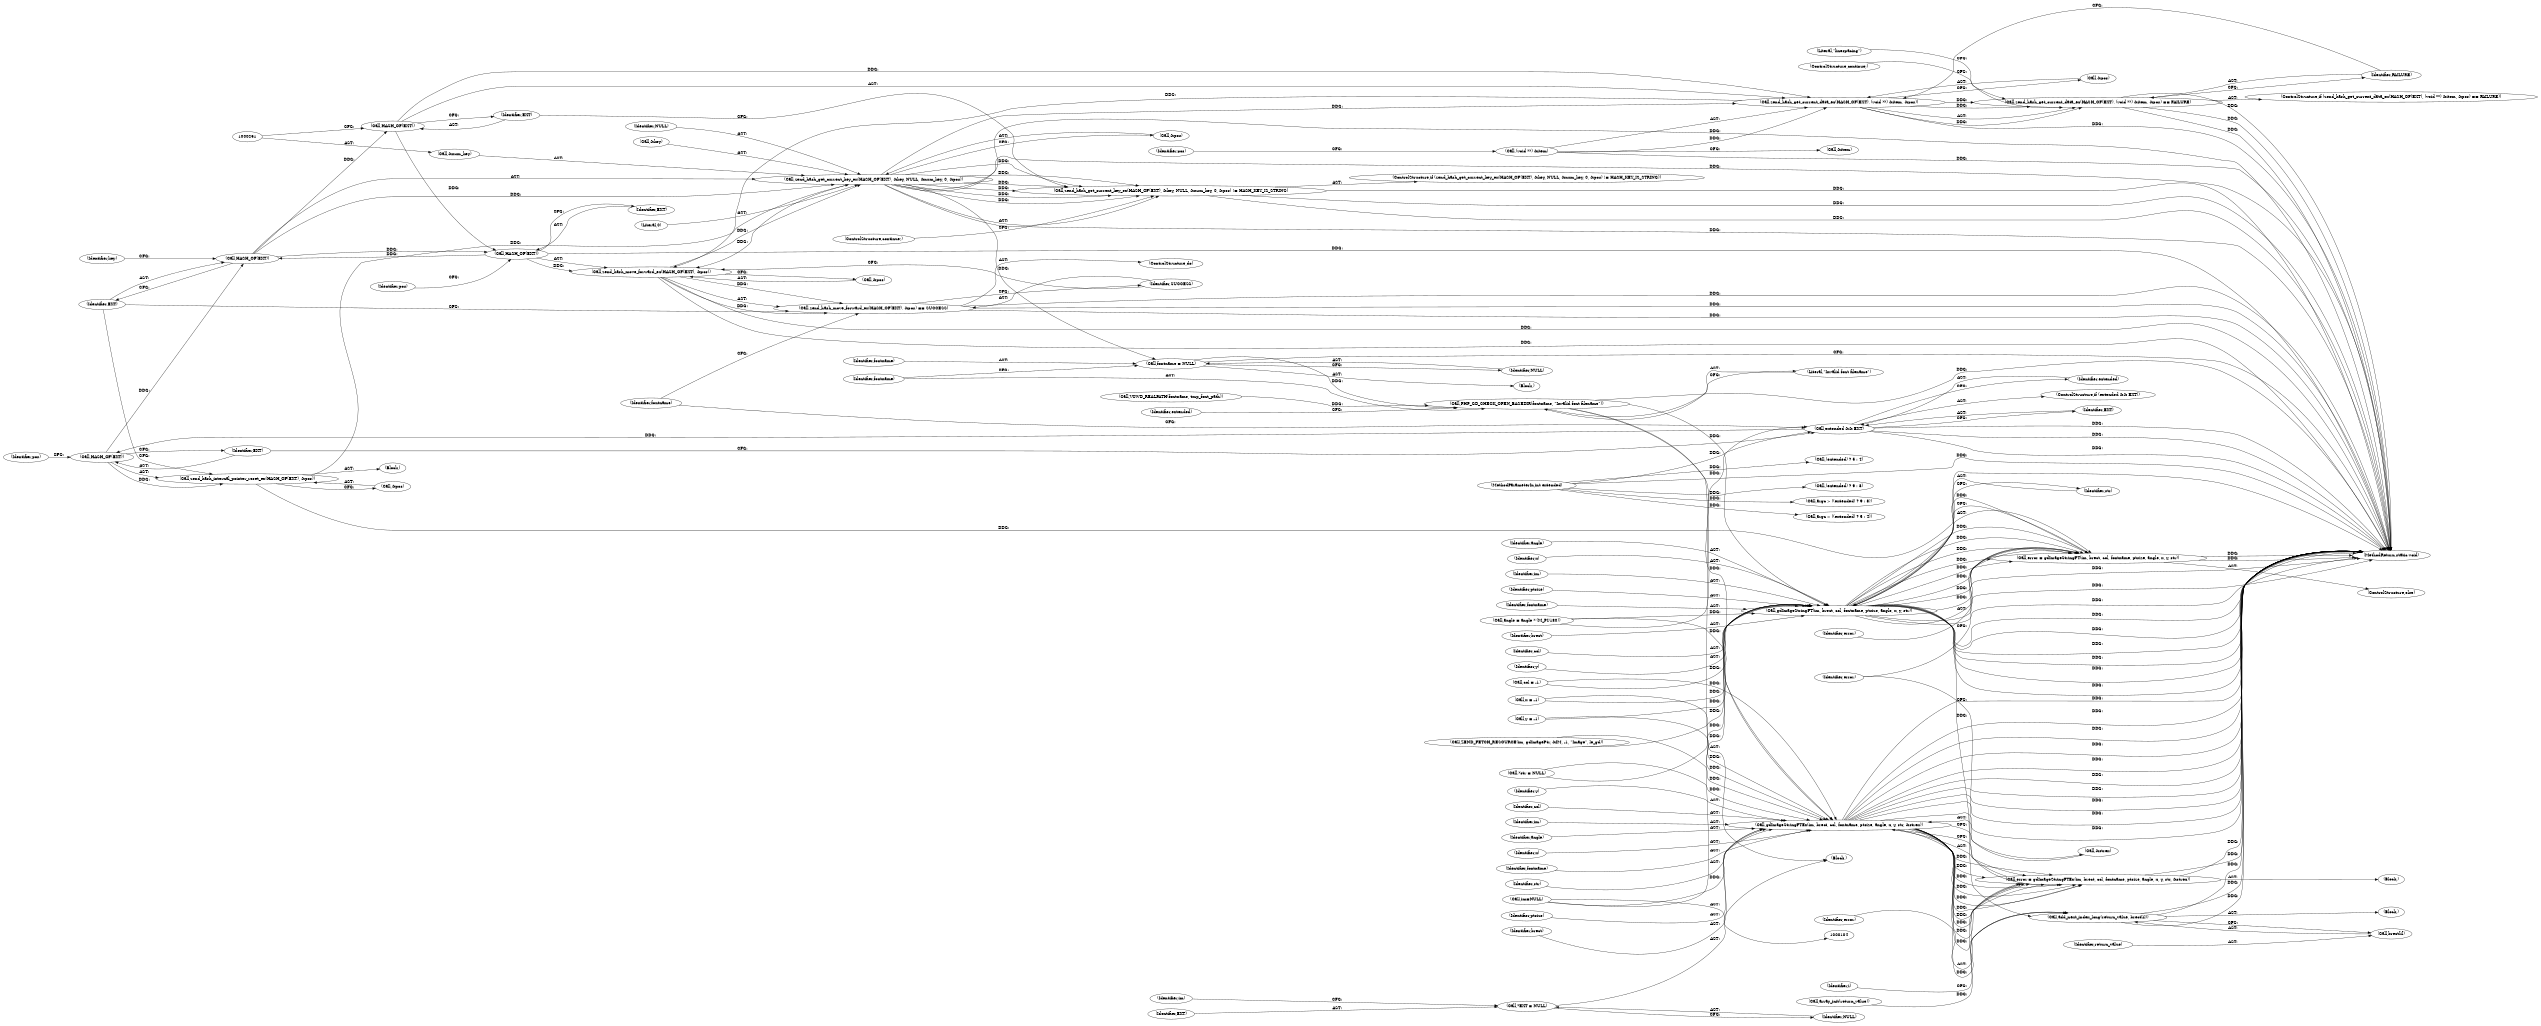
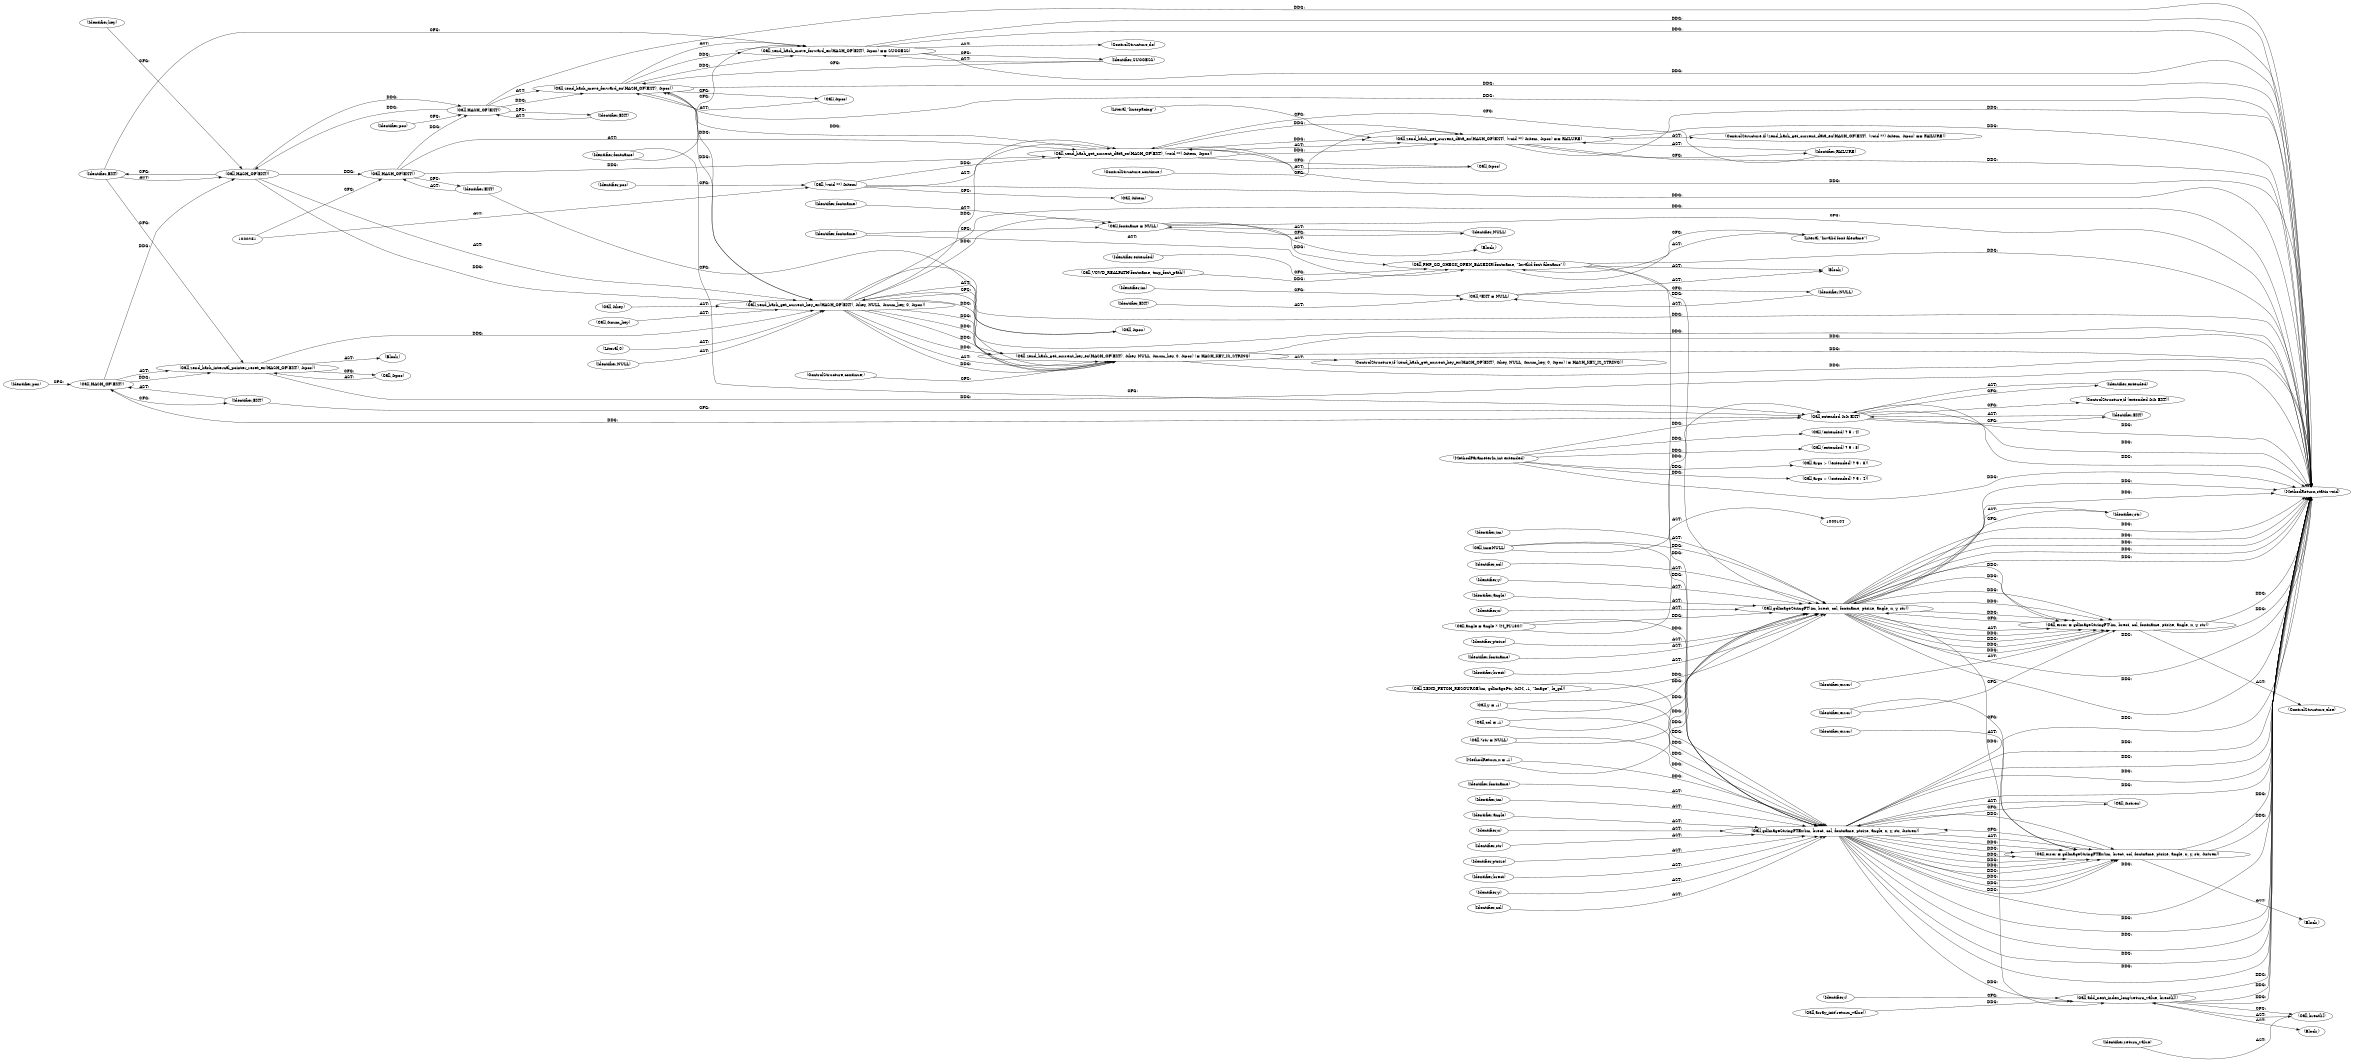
  digraph {
    rankdir=LR
    n1 [label="(Call,zend_hash_move_forward_ex(HASH_OF(EXT), &pos))"]
    n2 [label="(Call,zend_hash_get_current_key_ex(HASH_OF(EXT), &key, NULL, &num_key, 0, &pos))"]
    n3 [label="(Call,zend_hash_move_forward_ex(HASH_OF(EXT), &pos) == SUCCESS)"]
    n4 [label="(Call,&pos)"]
    n5 [label="(MethodReturn,static void)"]
    n6 [label="(Call,zend_hash_get_current_data_ex(HASH_OF(EXT), (void **) &item, &pos))"]
    n7 [label="(Call,zend_hash_get_current_key_ex(HASH_OF(EXT), &key, NULL, &num_key, 0, &pos) != HASH_KEY_IS_STRING)"]
    n8 [label="(Call,fontname = NULL)"]
    n9 [label="(Call,&pos)"]
    n10 [label="(ControlStructure,do)"]
    n11 [label="(Identifier,SUCCESS)"]
    n12 [label="(Call,HASH_OF(EXT))"]
    n13 [label="(Call,HASH_OF(EXT))"]
    n14 [label="(Identifier,EXT)"]
    n15 [label="(Call,HASH_OF(EXT))"]
    n16 [label="(Identifier,EXT)"]
    n17 [label="(Identifier,EXT)"]
    n18 [label="(Call,zend_hash_internal_pointer_reset_ex(HASH_OF(EXT), &pos))"]
    n19 [label="(Call,HASH_OF(EXT))"]
    n20 [label="(Identifier,EXT)"]
    n21 [label="(Block,)"]
    n22 [label="(Call,&pos)"]
    n23 [label="(Call,extended && EXT)"]
    n24 [label="(Identifier,EXT)"]
    n25 [label="(Identifier,extended)"]
    n26 [label="(ControlStructure,if (extended && EXT))"]
    n27 [label="(MethodParameterIn,int extended)"]
    n28 [label="(Call,argc > ((extended) ? 9 : 8))"]
    n29 [label="(Call,argc > ((extended) ? 5 : 4))"]
    n30 [label="(Call,(extended) ? 5 : 4)"]
    n31 [label="(Call,(extended) ? 9 : 8)"]
    n32 [label="(Call,*EXT = NULL)"]
    n33 [label="(Block,)"]
    n34 [label="(Identifier,NULL)"]
    n35 [label="(Call,zend_hash_get_current_data_ex(HASH_OF(EXT), (void **) &item, &pos) == FAILURE)"]
    n36 [label="(Call,&pos)"]
    n37 [label="(ControlStructure,if (zend_hash_get_current_key_ex(HASH_OF(EXT), &key, NULL, &num_key, 0, &pos) != HASH_KEY_IS_STRING))"]
    n38 [label="(Call,PHP_GD_CHECK_OPEN_BASEDIR(fontname, \"Invalid font filename\"))"]
    n39 [label="(Block,)"]
    n40 [label="(Identifier,NULL)"]
    n41 [label="(ControlStructure,if (zend_hash_get_current_data_ex(HASH_OF(EXT), (void **) &item, &pos) == FAILURE))"]
    n42 [label="(Identifier,FAILURE)"]
    n43 [label="(Call,(void **) &item)"]
    n44 [label="(Call,&item)"]
    n45 [label="(Call,gdImageStringFTEx(im, brect, col, fontname, ptsize, angle, x, y, str, &strex))"]
    n46 [label="(Call,gdImageStringFT(im, brect, col, fontname, ptsize, angle, x, y, str))"]
    n47 [label="(Literal,\"Invalid font filename\")"]
    n48 [label="(Call,error = gdImageStringFTEx(im, brect, col, fontname, ptsize, angle, x, y, str, &strex))"]
    n49 [label="(Call,add_next_index_long(return_value, brect[i]))"]
    n50 [label="(Call,&strex)"]
    n51 [label="(Call,error = gdImageStringFT(im, brect, col, fontname, ptsize, angle, x, y, str))"]
    n52 [label="(Identifier,str)"]
    n53 [label="(Block,)"]
    n54 [label="(Block,)"]
    n55 [label="(Call,brect[i])"]
    n56 [label="(ControlStructure,else)"]
    n57 [label="(Call,array_init(return_value))"]
    n58 [label="(Call,y = -1)"]
    n59 [label="(Call,col = -1)"]
    n60 [label="(Identifier,ptsize)"]
    n61 [label="(Identifier,fontname)"]
    n62 [label="(Identifier,fontname)"]
    n63 [label="(Identifier,pos)"]
-   n64 [label="(Call,x = -1)"]
+   n64 [label="(MethodReturn,x = -1)"]
    n65 [label="(Identifier,error)"]
    n66 [label="(Identifier,EXT)"]
    n67 [label="(Call,VCWD_REALPATH(fontname, tmp_font_path))"]
    n68 [label="(Identifier,im)"]
    n69 [label="(Identifier,brect)"]
    n70 [label="(Identifier,fontname)"]
    n71 [label="(Identifier,angle)"]
    n72 [label="(Identifier,key)"]
    n73 [label="(Identifier,x)"]
    n74 [label="(Call,im=NULL)"]
    1000104
    n76 [label="(Call,angle = angle * (M_PI/180))"]
    n77 [label="(Identifier,extended)"]
    n78 [label="(Identifier,im)"]
    n79 [label="(Call,ZEND_FETCH_RESOURCE(im, gdImagePtr, &IM, -1, \"Image\", le_gd))"]
    n80 [label="(Identifier,str)"]
    n81 [label="(Identifier,pos)"]
    n82 [label="(Identifier,ptsize)"]
    n83 [label="(Identifier,col)"]
    n84 [label="(Identifier,fontname)"]
    n85 [label="(Identifier,brect)"]
    n86 [label="(ControlStructure,continue;)"]
    n87 [label="(Identifier,y)"]
    n88 [label="(Identifier,angle)"]
    n89 [label="(Call,&num_key)"]
    n90 [label="(Identifier,y)"]
    n91 [label="(Identifier,col)"]
    n92 [label="(Identifier,i)"]
    n93 [label="(Identifier,x)"]
    n94 [label="(Identifier,error)"]
    n95 [label="(Literal,0)"]
    n96 [label="(Call,*str = NULL)"]
    n97 [label="(Identifier,return_value)"]
    n98 [label="(Identifier,im)"]
    n99 [label="(ControlStructure,continue;)"]
    n100 [label="(Literal,\"linespacing\")"]
    n101 [label="(Identifier,NULL)"]
    n102 [label="(Identifier,error)"]
    n103 [label="(Identifier,pos)"]
    n104 [label="(Call,&key)"]
    n105 [label="(Identifier,fontname)"]
    1000251
    n1 -> n2 [label="DDG: "]
    n1 -> n3 [label="AST: "]
    n1 -> n3 [label="DDG: "]
    n1 -> n3 [label="DDG: "]
    n1 -> n4 [label="CFG: "]
    n1 -> n5 [label="DDG: "]
    n1 -> n5 [label="DDG: "]
    n2 -> n1 [label="DDG: "]
    n2 -> n5 [label="DDG: "]
    n2 -> n5 [label="DDG: "]
    n2 -> n5 [label="DDG: "]
    n2 -> n6 [label="DDG: "]
    n2 -> n7 [label="AST: "]
    n2 -> n7 [label="DDG: "]
    n2 -> n7 [label="DDG: "]
    n2 -> n7 [label="DDG: "]
    n2 -> n7 [label="DDG: "]
    n2 -> n7 [label="DDG: "]
    n2 -> n7 [label="DDG: "]
    n2 -> n8 [label="DDG: "]
    n2 -> n9 [label="CFG: "]
    n3 -> n5 [label="DDG: "]
    n3 -> n5 [label="DDG: "]
    n3 -> n5 [label="DDG: "]
    n3 -> n10 [label="AST: "]
    n3 -> n11 [label="CFG: "]
    n4 -> n1 [label="AST: "]
    n6 -> n1 [label="DDG: "]
    n6 -> n5 [label="DDG: "]
    n6 -> n35 [label="AST: "]
    n6 -> n35 [label="DDG: "]
    n6 -> n35 [label="DDG: "]
    n6 -> n35 [label="DDG: "]
    n6 -> n36 [label="CFG: "]
    n7 -> n5 [label="DDG: "]
    n7 -> n5 [label="DDG: "]
    n7 -> n5 [label="DDG: "]
    n7 -> n37 [label="AST: "]
    n8 -> n5 [label="CFG: "]
    n8 -> n38 [label="DDG: "]
    n8 -> n39 [label="AST: "]
    n8 -> n40 [label="CFG: "]
    n9 -> n2 [label="AST: "]
    n11 -> n1 [label="CFG: "]
    n11 -> n3 [label="AST: "]
    n12 -> n1 [label="AST: "]
    n12 -> n1 [label="DDG: "]
    n12 -> n5 [label="DDG: "]
    n12 -> n13 [label="DDG: "]
    n12 -> n14 [label="CFG: "]
    n13 -> n2 [label="AST: "]
    n13 -> n2 [label="DDG: "]
    n13 -> n12 [label="DDG: "]
    n13 -> n15 [label="DDG: "]
    n13 -> n16 [label="CFG: "]
    n14 -> n12 [label="AST: "]
    n15 -> n6 [label="AST: "]
    n15 -> n6 [label="DDG: "]
    n15 -> n12 [label="DDG: "]
    n15 -> n17 [label="CFG: "]
    n16 -> n3 [label="CFG: "]
    n16 -> n13 [label="AST: "]
    n16 -> n18 [label="CFG: "]
    n17 -> n7 [label="CFG: "]
    n17 -> n15 [label="AST: "]
    n18 -> n2 [label="DDG: "]
    n18 -> n5 [label="DDG: "]
    n18 -> n21 [label="AST: "]
    n18 -> n22 [label="CFG: "]
    n19 -> n13 [label="DDG: "]
    n19 -> n18 [label="AST: "]
    n19 -> n18 [label="DDG: "]
    n19 -> n20 [label="CFG: "]
    n20 -> n19 [label="AST: "]
    n20 -> n23 [label="CFG: "]
    n22 -> n18 [label="AST: "]
    n23 -> n5 [label="DDG: "]
    n23 -> n5 [label="DDG: "]
    n23 -> n5 [label="DDG: "]
    n23 -> n19 [label="DDG: "]
    n23 -> n24 [label="CFG: "]
    n23 -> n25 [label="CFG: "]
-   n23 -> n26 [label="AST: "]
+   n23 -> n26 [label="CFG: "]
    n24 -> n23 [label="AST: "]
    n25 -> n23 [label="AST: "]
    n27 -> n5 [label="DDG: "]
    n27 -> n23 [label="DDG: "]
    n27 -> n28 [label="DDG: "]
    n27 -> n29 [label="DDG: "]
    n27 -> n30 [label="DDG: "]
    n27 -> n31 [label="DDG: "]
    n32 -> n33 [label="AST: "]
    n32 -> n34 [label="CFG: "]
    n34 -> n32 [label="AST: "]
    n35 -> n5 [label="DDG: "]
    n35 -> n5 [label="DDG: "]
    n35 -> n5 [label="DDG: "]
    n35 -> n41 [label="AST: "]
    n35 -> n42 [label="CFG: "]
    n36 -> n6 [label="AST: "]
    n38 -> n5 [label="DDG: "]
    n38 -> n33 [label="AST: "]
    n38 -> n45 [label="DDG: "]
    n38 -> n46 [label="DDG: "]
    n38 -> n47 [label="CFG: "]
    n40 -> n8 [label="AST: "]
    n42 -> n6 [label="CFG: "]
    n42 -> n35 [label="AST: "]
    n43 -> n5 [label="DDG: "]
    n43 -> n6 [label="AST: "]
    n43 -> n6 [label="DDG: "]
    n43 -> n44 [label="CFG: "]
    n45 -> n5 [label="DDG: "]
    n45 -> n5 [label="DDG: "]
    n45 -> n5 [label="DDG: "]
    n45 -> n5 [label="DDG: "]
    n45 -> n5 [label="DDG: "]
    n45 -> n5 [label="DDG: "]
    n45 -> n5 [label="DDG: "]
    n45 -> n5 [label="DDG: "]
    n45 -> n5 [label="DDG: "]
    n45 -> n5 [label="DDG: "]
    n45 -> n48 [label="AST: "]
    n45 -> n48 [label="DDG: "]
    n45 -> n48 [label="DDG: "]
    n45 -> n48 [label="DDG: "]
    n45 -> n48 [label="DDG: "]
    n45 -> n48 [label="DDG: "]
    n45 -> n48 [label="DDG: "]
    n45 -> n48 [label="DDG: "]
    n45 -> n48 [label="DDG: "]
    n45 -> n48 [label="DDG: "]
    n45 -> n48 [label="DDG: "]
    n45 -> n49 [label="DDG: "]
    n45 -> n50 [label="CFG: "]
    n46 -> n5 [label="DDG: "]
    n46 -> n5 [label="DDG: "]
    n46 -> n5 [label="DDG: "]
    n46 -> n5 [label="DDG: "]
    n46 -> n5 [label="DDG: "]
    n46 -> n5 [label="DDG: "]
    n46 -> n5 [label="DDG: "]
    n46 -> n5 [label="DDG: "]
    n46 -> n5 [label="DDG: "]
    n46 -> n49 [label="DDG: "]
    n46 -> n51 [label="AST: "]
    n46 -> n51 [label="DDG: "]
    n46 -> n51 [label="DDG: "]
    n46 -> n51 [label="DDG: "]
    n46 -> n51 [label="DDG: "]
    n46 -> n51 [label="DDG: "]
    n46 -> n51 [label="DDG: "]
    n46 -> n51 [label="DDG: "]
    n46 -> n51 [label="DDG: "]
    n46 -> n51 [label="DDG: "]
    n46 -> n52 [label="CFG: "]
    n47 -> n38 [label="AST: "]
    n48 -> n5 [label="DDG: "]
    n48 -> n5 [label="DDG: "]
    n48 -> n45 [label="CFG: "]
    n48 -> n53 [label="AST: "]
    n49 -> n5 [label="DDG: "]
    n49 -> n5 [label="DDG: "]
    n49 -> n5 [label="DDG: "]
    n49 -> n54 [label="AST: "]
    n49 -> n55 [label="CFG: "]
    n50 -> n45 [label="AST: "]
    n51 -> n5 [label="DDG: "]
    n51 -> n5 [label="DDG: "]
    n51 -> n46 [label="CFG: "]
    n51 -> n56 [label="AST: "]
    n52 -> n46 [label="AST: "]
    n55 -> n49 [label="AST: "]
    n57 -> n49 [label="DDG: "]
    n58 -> n45 [label="DDG: "]
    n58 -> n46 [label="DDG: "]
    n59 -> n45 [label="DDG: "]
    n59 -> n46 [label="DDG: "]
    n60 -> n46 [label="AST: "]
    n61 -> n8 [label="CFG: "]
    n61 -> n38 [label="AST: "]
    n62 -> n46 [label="AST: "]
    n63 -> n12 [label="CFG: "]
    n64 -> n45 [label="DDG: "]
    n64 -> n46 [label="DDG: "]
    n65 -> n48 [label="CFG: "]
    n65 -> n51 [label="CFG: "]
    n66 -> n32 [label="AST: "]
    n67 -> n38 [label="DDG: "]
    n68 -> n45 [label="AST: "]
    n69 -> n46 [label="AST: "]
    n70 -> n3 [label="CFG: "]
    n70 -> n23 [label="CFG: "]
    n71 -> n45 [label="AST: "]
    n72 -> n13 [label="CFG: "]
    n73 -> n45 [label="AST: "]
    n74 -> n45 [label="DDG: "]
    n74 -> n46 [label="DDG: "]
    n74 -> 1000104 [label="AST: "]
    n76 -> n23 [label="DDG: "]
    n76 -> n45 [label="DDG: "]
    n76 -> n46 [label="DDG: "]
    n77 -> n38 [label="CFG: "]
    n78 -> n32 [label="CFG: "]
    n79 -> n45 [label="DDG: "]
    n79 -> n46 [label="DDG: "]
    n80 -> n45 [label="AST: "]
    n81 -> n43 [label="CFG: "]
    n82 -> n45 [label="AST: "]
    n83 -> n46 [label="AST: "]
    n84 -> n8 [label="AST: "]
    n85 -> n45 [label="AST: "]
    n86 -> n7 [label="CFG: "]
    n87 -> n46 [label="AST: "]
    n88 -> n46 [label="AST: "]
    n89 -> n2 [label="AST: "]
    n90 -> n45 [label="AST: "]
    n91 -> n45 [label="AST: "]
    n92 -> n49 [label="CFG: "]
    n93 -> n46 [label="AST: "]
    n94 -> n51 [label="AST: "]
    n95 -> n2 [label="AST: "]
    n96 -> n45 [label="DDG: "]
    n96 -> n46 [label="DDG: "]
    n97 -> n55 [label="AST: "]
    n98 -> n46 [label="AST: "]
    n99 -> n35 [label="CFG: "]
    n100 -> n35 [label="CFG: "]
    n101 -> n2 [label="AST: "]
    n102 -> n48 [label="AST: "]
    n103 -> n19 [label="CFG: "]
    n104 -> n2 [label="AST: "]
    n105 -> n45 [label="AST: "]
    1000251 -> n15 [label="CFG: "]
-   1000251 -> n89 [label="AST: "]
+   1000251 -> n43 [label="AST: "]
  }
